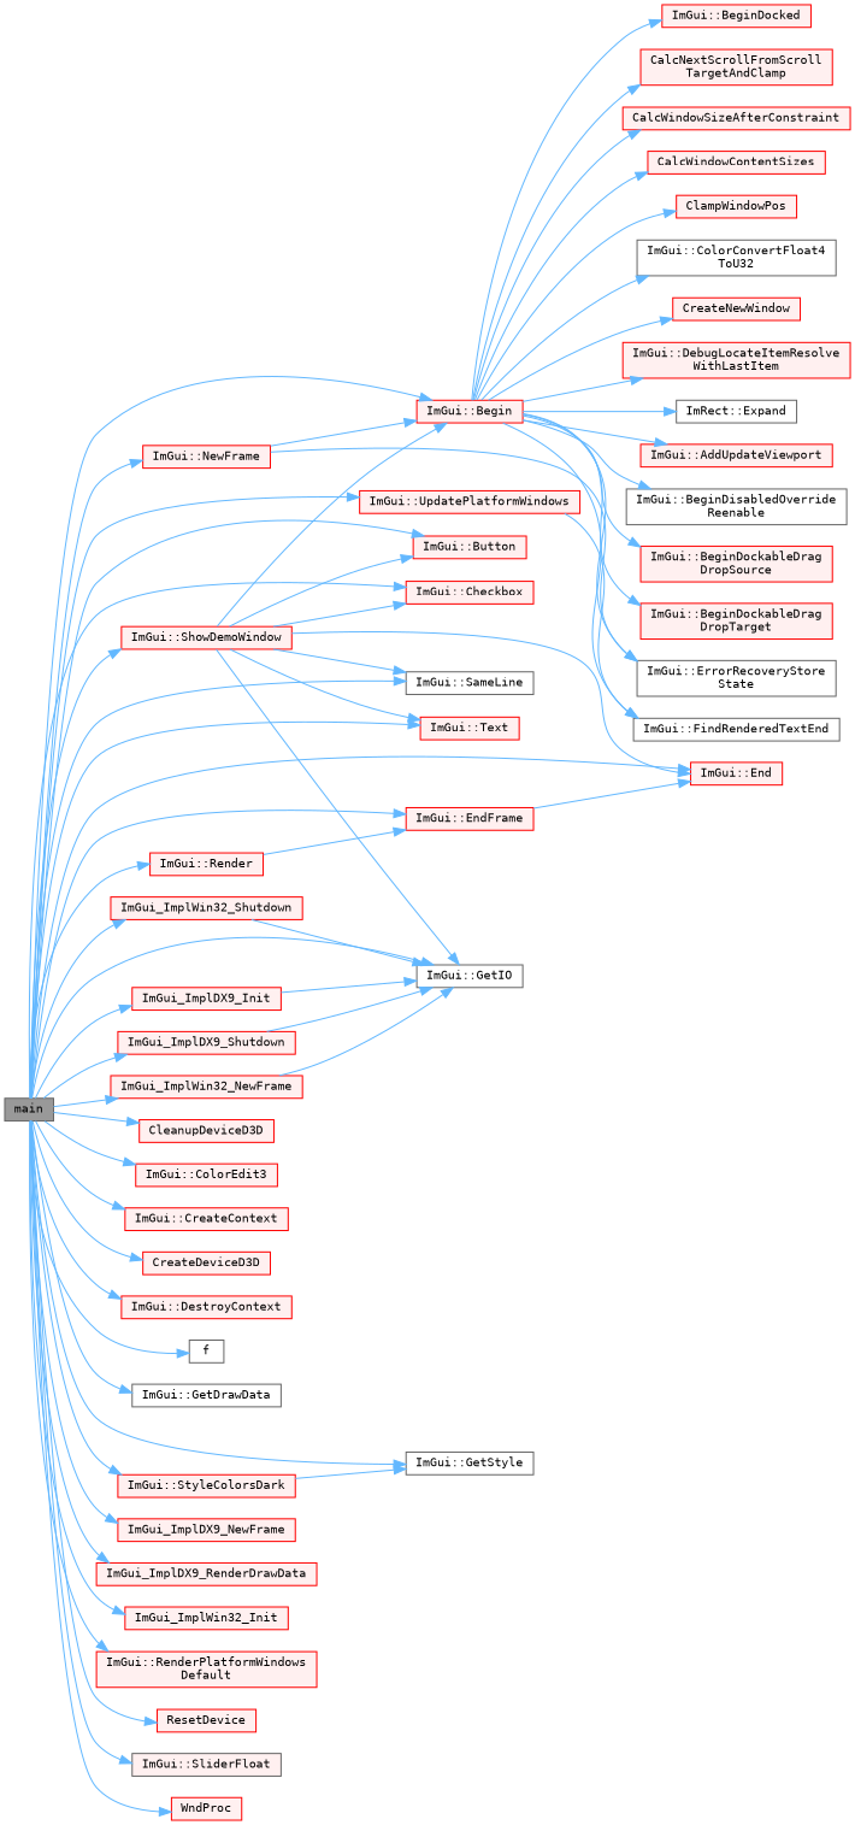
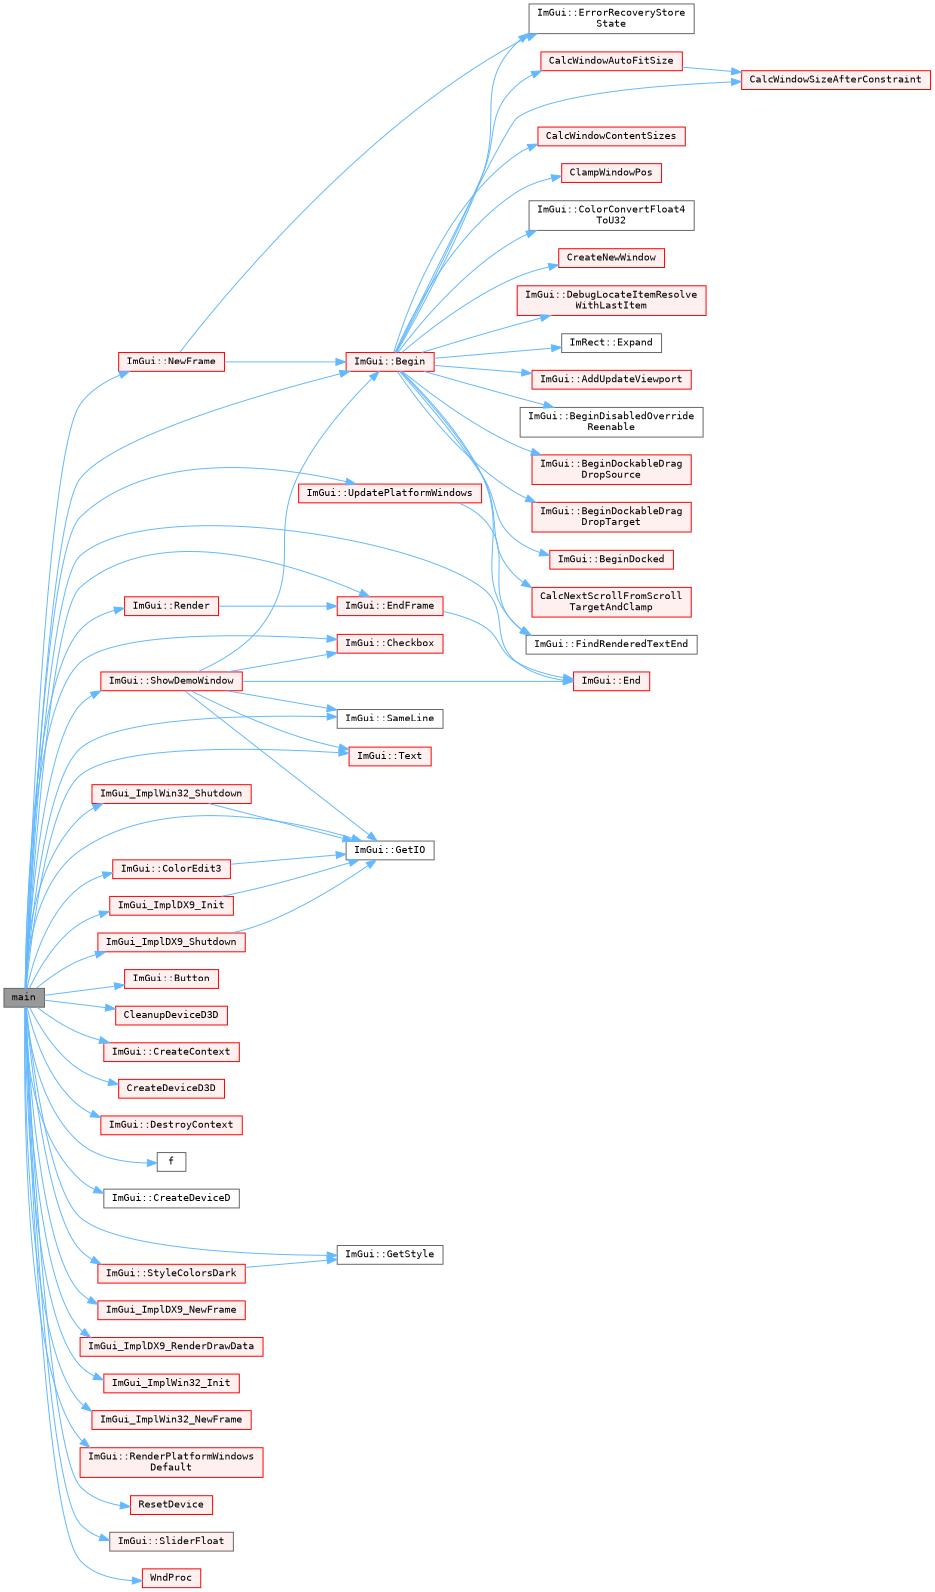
  digraph {
    fontname="DejaVu Sans Mono"
    rankdir=LR
    node [color=red fillcolor="#FFF0F0" fontname="DejaVu Sans Mono" fontsize=10 shape=box style=filled]
    edge [color=steelblue1 fontname="DejaVu Sans Mono" fontsize=10 labelfontname=Helvetica labelfontsize=10 style=solid]
    n1 [color=gray40 fillcolor=grey60 fontcolor=black height=0.2 label=main width=0.4]
    n2 [height=0.2 label="ImGui::Begin" width=0.4]
    n3 [height=0.2 label="ImGui::Button" width=0.4]
    n4 [height=0.2 label="ImGui::Checkbox" width=0.4]
    n5 [height=0.2 label=CleanupDeviceD3D width=0.4]
    n6 [height=0.2 label="ImGui::ColorEdit3" width=0.4]
    n7 [height=0.2 label="ImGui::CreateContext" width=0.4]
    n8 [height=0.2 label=CreateDeviceD3D width=0.4]
    n9 [height=0.2 label="ImGui::DestroyContext" width=0.4]
    n10 [height=0.2 label="ImGui::End" width=0.4]
    n11 [height=0.2 label="ImGui::EndFrame" width=0.4]
    n12 [color=grey40 fillcolor=white height=0.2 label=f width=0.4]
-   n13 [color=grey40 fillcolor=white height=0.2 label="ImGui::GetDrawData" width=0.4]
+   n13 [color=grey40 fillcolor=white height=0.2 label="ImGui::CreateDeviceD" width=0.4]
    n14 [color=grey40 fillcolor=white height=0.2 label="ImGui::GetIO" width=0.4]
    n15 [color=grey40 fillcolor=white height=0.2 label="ImGui::GetStyle" width=0.4]
    n16 [height=0.2 label=ImGui_ImplDX9_Init width=0.4]
    n17 [height=0.2 label=ImGui_ImplDX9_NewFrame width=0.4]
    n18 [height=0.2 label=ImGui_ImplDX9_RenderDrawData width=0.4]
    n19 [height=0.2 label=ImGui_ImplDX9_Shutdown width=0.4]
    n20 [height=0.2 label=ImGui_ImplWin32_Init width=0.4]
    n21 [height=0.2 label=ImGui_ImplWin32_NewFrame width=0.4]
    n22 [height=0.2 label=ImGui_ImplWin32_Shutdown width=0.4]
    n23 [height=0.2 label="ImGui::NewFrame" width=0.4]
    n24 [height=0.2 label="ImGui::Render" width=0.4]
    n25 [height=0.2 label="ImGui::RenderPlatformWindows\lDefault" width=0.4]
    n26 [height=0.2 label=ResetDevice width=0.4]
    n27 [color=grey40 fillcolor=white height=0.2 label="ImGui::SameLine" width=0.4]
    n28 [height=0.2 label="ImGui::ShowDemoWindow" width=0.4]
    n29 [height=0.2 label="ImGui::Text" width=0.4]
    n30 [color=grey40 height=0.2 label="ImGui::SliderFloat" width=0.4]
    n31 [height=0.2 label="ImGui::StyleColorsDark" width=0.4]
    n32 [height=0.2 label="ImGui::UpdatePlatformWindows" width=0.4]
    n33 [height=0.2 label=WndProc width=0.4]
    n34 [height=0.2 label="ImGui::AddUpdateViewport" width=0.4]
    n35 [color=grey40 fillcolor=white height=0.2 label="ImGui::BeginDisabledOverride\lReenable" width=0.4]
    n36 [height=0.2 label="ImGui::BeginDockableDrag\lDropSource" width=0.4]
    n37 [height=0.2 label="ImGui::BeginDockableDrag\lDropTarget" width=0.4]
    n38 [height=0.2 label="ImGui::BeginDocked" width=0.4]
    n39 [height=0.2 label="CalcNextScrollFromScroll\lTargetAndClamp" width=0.4]
+   n40 [height=0.2 label=CalcWindowAutoFitSize width=0.4]
    n41 [height=0.2 label=CalcWindowSizeAfterConstraint width=0.4]
    n42 [height=0.2 label=CalcWindowContentSizes width=0.4]
    n43 [height=0.2 label=ClampWindowPos width=0.4]
    n44 [color=grey40 fillcolor=white height=0.2 label="ImGui::ColorConvertFloat4\lToU32" width=0.4]
    n45 [height=0.2 label=CreateNewWindow width=0.4]
    n46 [height=0.2 label="ImGui::DebugLocateItemResolve\lWithLastItem" width=0.4]
    n47 [color=grey40 fillcolor=white height=0.2 label="ImGui::ErrorRecoveryStore\lState" width=0.4]
    n48 [color=grey40 fillcolor=white height=0.2 label="ImRect::Expand" width=0.4]
    n49 [color=grey40 fillcolor=white height=0.2 label="ImGui::FindRenderedTextEnd" width=0.4]
    n1 -> n2
    n1 -> n3
    n1 -> n4
    n1 -> n5
    n1 -> n6
    n1 -> n7
    n1 -> n8
    n1 -> n9
    n1 -> n10
    n1 -> n11
    n1 -> n12
    n1 -> n13
    n1 -> n14
    n1 -> n15
    n1 -> n16
    n1 -> n17
    n1 -> n18
    n1 -> n19
    n1 -> n20
    n1 -> n21
    n1 -> n22
    n1 -> n23
    n1 -> n24
    n1 -> n25
    n1 -> n26
    n1 -> n27
    n1 -> n28
    n1 -> n29
    n1 -> n30
    n1 -> n31
    n1 -> n32
    n1 -> n33
    n2 -> n34
    n2 -> n35
    n2 -> n36
    n2 -> n37
    n2 -> n38
    n2 -> n39
+   n2 -> n40
    n2 -> n41
    n2 -> n42
    n2 -> n43
    n2 -> n44
    n2 -> n45
    n2 -> n46
    n2 -> n47
    n2 -> n48
    n2 -> n49
    n11 -> n10
    n16 -> n14
    n19 -> n14
-   n21 -> n14
+   n6 -> n14
    n22 -> n14
    n23 -> n2
    n23 -> n47
    n24 -> n11
    n28 -> n2
-   n28 -> n3
    n28 -> n4
    n28 -> n10
    n28 -> n14
    n28 -> n27
    n28 -> n29
    n31 -> n15
    n32 -> n49
+   n40 -> n41
  }
